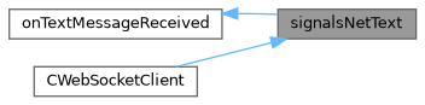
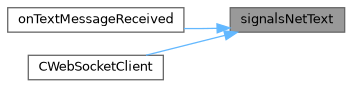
  digraph {
    rankdir=RL
    node [color=grey40 fillcolor=white fontname=Helvetica fontsize=10 shape=box style=filled]
    edge [color=steelblue1 dir=back fontname=Helvetica fontsize=10 labelfontname=Helvetica labelfontsize=10 style=solid]
    n1 [color=gray40 fillcolor=grey60 fontcolor=black height=0.2 label=signalsNetText width=0.4]
    n2 [height=0.2 label=onTextMessageReceived width=0.4]
    n3 [height=0.2 label=CWebSocketClient width=0.4]
-   n2 -> n1
+   n1 -> n2
    n1 -> n3
  }
